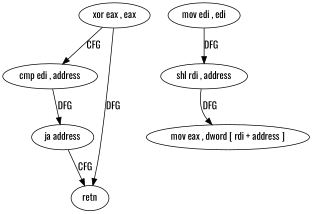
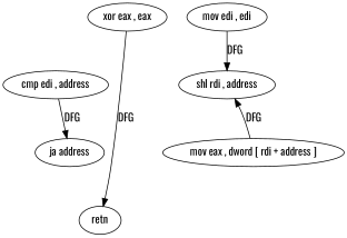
  digraph {
    fontname=Oswald
    node [fontname=Oswald]
    edge [fontname=Oswald]
    n1 [label="xor eax , eax"]
    n2 [label="cmp edi , address"]
    n3 [label=retn]
    n4 [label="ja address"]
    n5 [label="mov edi , edi"]
    n6 [label="shl rdi , address"]
    n7 [label="mov eax , dword [ rdi + address ]"]
-   n1 -> n2 [label=CFG]
    n1 -> n3 [label=DFG]
    n2 -> n4 [label=DFG]
-   n4 -> n3 [label=CFG]
    n5 -> n6 [label=DFG]
-   n6 -> n7 [label=DFG]
+   n7 -> n6 [label=DFG]
  }
